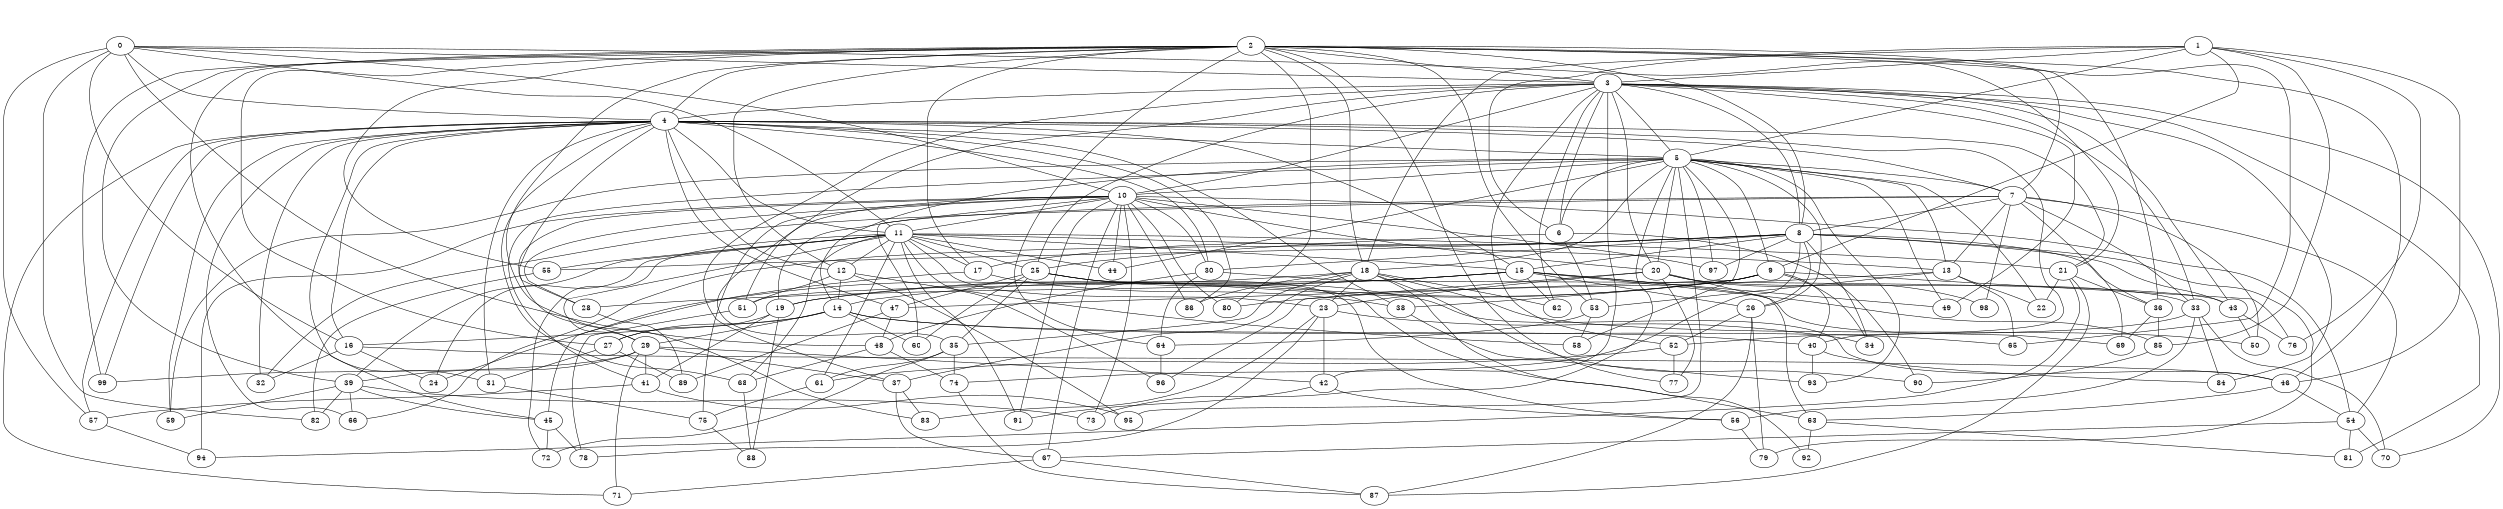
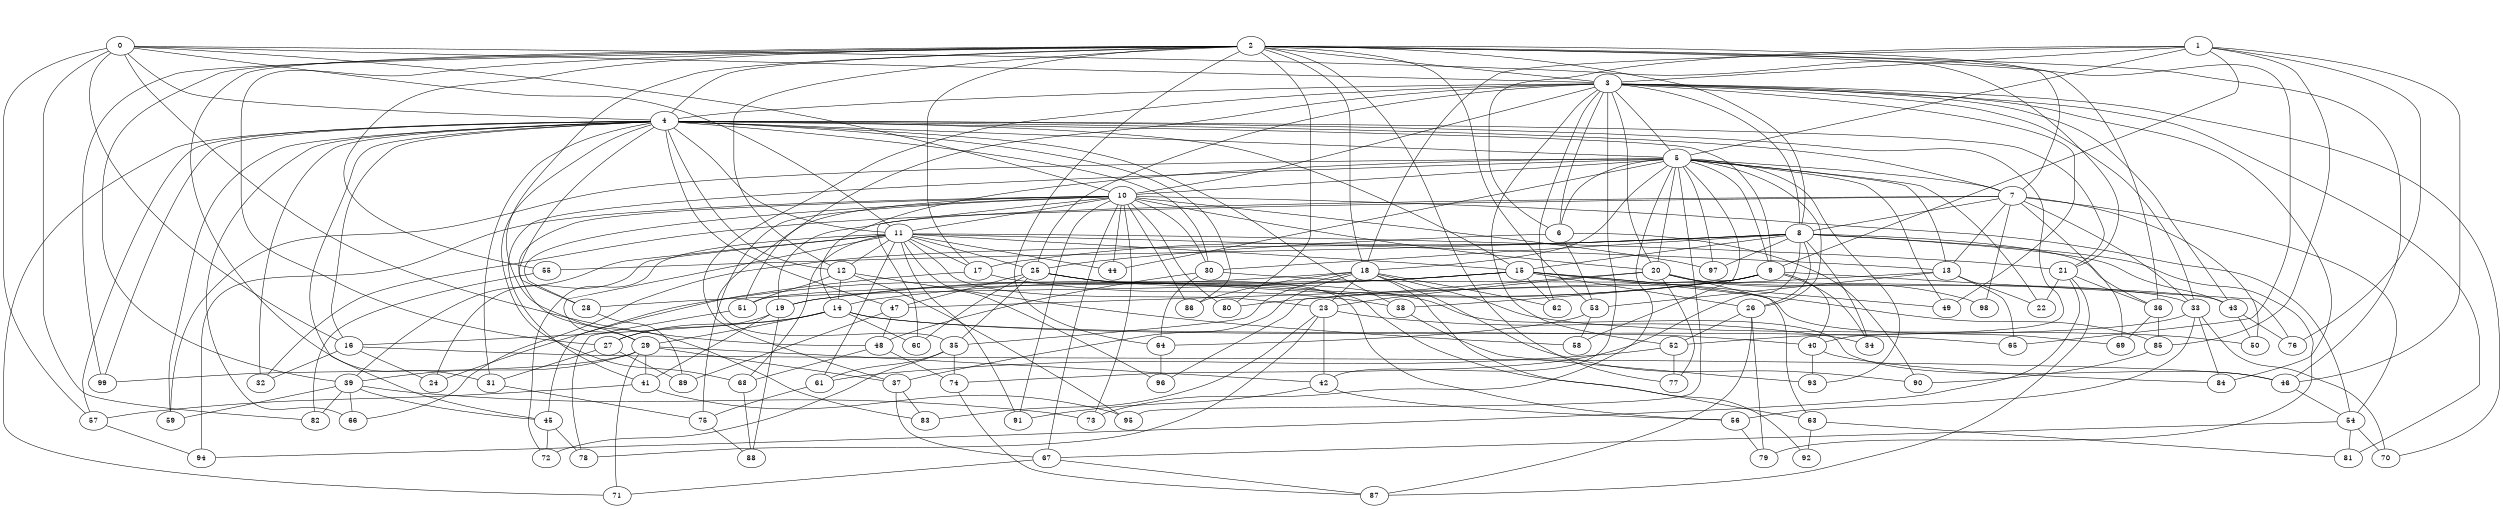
  strict graph {
    edge [is_available=True prob=1.0]
    0
    3
    4
    10
    11
    16
    21
    48
    57
    82
    5
    6
    8
    20
    25
    33
    35
    37
    42
    43
    49
    52
    62
    70
    81
    84
    9
    7
    12
    31
    99
    15
    28
    30
    32
    38
    40
    45
    47
    59
    66
    68
    71
    86
    80
    44
    73
    97
    54
    29
    51
    60
    67
    75
    91
    94
    17
    39
    55
    13
    23
    24
    61
    72
    96
    46
    36
    22
    87
    74
    1
    18
    76
    85
    14
    26
    41
    58
    93
    95
    53
    90
    19
    34
    92
    50
    63
    2
    27
    64
    65
    77
    83
    69
    98
    79
    89
    56
    78
    88
    0 -- 3 [prob=0.243045318407]
    0 -- 4
    0 -- 10 [prob=0.382414179084]
    0 -- 11
    0 -- 16
    0 -- 21
    0 -- 48 [prob=0.0669758915334]
    0 -- 57 [prob=0.493574628278]
    0 -- 82 [prob=0.998475436023]
    3 -- 4 [prob=0.336845863105]
    3 -- 10 [prob=0.59899695312]
    3 -- 5 [prob=0.0905241816986]
    3 -- 6 [prob=0.937849593364]
    3 -- 8 [prob=0.0866897227935]
    3 -- 20 [prob=0.74546389896]
    3 -- 25
    3 -- 33 [prob=0.975746135667]
    3 -- 35 [prob=0.799489095468]
    3 -- 37
    3 -- 42
    3 -- 43
    3 -- 49 [prob=0.16353415572]
    3 -- 52 [prob=0.140857124618]
    3 -- 62 [prob=0.981273287259]
    3 -- 70 [prob=0.801797539471]
    3 -- 81 [prob=0.345977297975]
    3 -- 84 [prob=0.83337245105]
    4 -- 11 [prob=0.448837342736]
    4 -- 16 [prob=0.0358833926726]
    4 -- 21
    4 -- 57 [prob=0.445972477234]
    4 -- 5 [prob=0.890953349582]
+   4 -- 9 [prob=0.729422950874]
    4 -- 7 [prob=0.00159252197493]
    4 -- 12
    4 -- 31
    4 -- 99 [prob=0.205887759272]
    4 -- 15 [prob=0.0995098756057]
    4 -- 28 [prob=0.786479939399]
    4 -- 30 [prob=0.592772163928]
    4 -- 32
    4 -- 38 [prob=0.450487288128]
    4 -- 40 [prob=0.924797948079]
    4 -- 45
    4 -- 47 [prob=0.533513829282]
    4 -- 59 [prob=0.30334147027]
    4 -- 66 [prob=0.759168935212]
    4 -- 68 [prob=0.711635836655]
    4 -- 71 [prob=0.284165585227]
    4 -- 86 [prob=0.703945546112]
    10 -- 11
    10 -- 20
    10 -- 28 [prob=0.866256492545]
    10 -- 30
    10 -- 86 [prob=0.271163070329]
    10 -- 80
    10 -- 44 [prob=0.662286435747]
    10 -- 73 [prob=0.219092628026]
    10 -- 97 [prob=0.064129628914]
    10 -- 54 [prob=0.42898466706]
    10 -- 29
    10 -- 51 [prob=0.512920226823]
    10 -- 60 [prob=0.439204278154]
    10 -- 67
    10 -- 75 [prob=0.710776792315]
    10 -- 91
    10 -- 94 [prob=0.0263986665293]
    11 -- 21 [prob=0.0526236778512]
    11 -- 25 [prob=0.837086945849]
    11 -- 12 [prob=0.730489288693]
    11 -- 15 [prob=0.543602986164]
    11 -- 68
    11 -- 44
    11 -- 29
    11 -- 91 [prob=0.39391405964]
    11 -- 17 [prob=0.673113269843]
    11 -- 39
-   11 -- 55
    11 -- 13 [prob=0.458336198621]
    11 -- 23 [prob=0.269922690609]
    11 -- 24 [prob=0.957102185027]
    11 -- 61 [prob=0.297158675581]
    11 -- 72 [prob=0.875719056198]
    11 -- 96 [prob=0.678311937056]
    16 -- 32 [prob=0.994242331877]
    16 -- 24 [prob=0.891595237221]
    16 -- 46
    21 -- 94 [prob=0.562428490181]
    21 -- 36 [prob=0.926056243491]
    21 -- 22 [prob=0.67572197985]
    21 -- 87
    48 -- 68 [prob=0.955203146562]
    48 -- 74
    57 -- 94 [prob=0.481480014092]
    5 -- 10 [prob=0.240881809115]
    5 -- 6 [prob=0.0488678572563]
    5 -- 20
    5 -- 49 [prob=0.858008772248]
    5 -- 9 [prob=0.473157699094]
    5 -- 7 [prob=0.441104960057]
    5 -- 59 [prob=0.455330076659]
    5 -- 44 [prob=0.731777366914]
    5 -- 73 [prob=0.797492814707]
    5 -- 97 [prob=0.348990966135]
    5 -- 13 [prob=0.65558654221]
    5 -- 22 [prob=0.00188867826175]
    5 -- 18 [prob=0.461511066687]
    5 -- 14 [prob=0.607668348608]
    5 -- 26
    5 -- 41 [prob=0.0266539024316]
    5 -- 58
    5 -- 93
    5 -- 95 [prob=0.00114289153317]
    6 -- 25 [prob=0.166757965353]
    6 -- 53 [prob=0.756777950238]
    6 -- 90 [prob=0.979137054185]
    8 -- 43
    8 -- 15
    8 -- 30 [prob=0.527515290874]
    8 -- 66 [prob=0.138771172079]
    8 -- 97 [prob=0.575446927044]
    8 -- 17 [prob=0.165423432938]
    8 -- 55 [prob=0.654374602833]
    8 -- 36 [prob=0.530198479303]
    8 -- 74 [prob=0.277711485983]
    8 -- 26
    8 -- 34 [prob=0.759535074986]
    8 -- 79 [prob=0.267560576357]
    20 -- 33 [prob=0.955189129808]
    20 -- 23 [prob=0.691941453427]
    20 -- 96
    20 -- 63 [prob=0.000524607231685]
    20 -- 77 [prob=0.944088880355]
    20 -- 98 [prob=0.107637924087]
    25 -- 35 [prob=0.323514022728]
    25 -- 47 [prob=0.955108939162]
    25 -- 60
    25 -- 46 [prob=0.998544372078]
    25 -- 63 [prob=0.339810065205]
    25 -- 56
    33 -- 52 [prob=0.437498854359]
    33 -- 70
    33 -- 84 [prob=0.379273674908]
    33 -- 56 [prob=0.689546912885]
    35 -- 61 [prob=0.162976626777]
    35 -- 72 [prob=0.701432761694]
    35 -- 74 [prob=0.322347552492]
    37 -- 67 [prob=0.134651897747]
    37 -- 83 [prob=0.906476069146]
    42 -- 91 [prob=0.78318710978]
    42 -- 56
    43 -- 76 [prob=0.334969856335]
    43 -- 50 [prob=0.11232531942]
    52 -- 61 [prob=0.422762060365]
    52 -- 77 [prob=0.490270555105]
    9 -- 38
    9 -- 40
    9 -- 47 [prob=0.0947052718069]
    9 -- 76 [prob=0.131942954594]
    9 -- 14 [prob=0.680015565066]
    9 -- 19
    9 -- 34 [prob=0.56608344079]
    7 -- 8 [prob=0.832330485002]
    7 -- 33
    7 -- 32 [prob=0.169563835464]
    7 -- 54 [prob=0.131720009082]
    7 -- 13 [prob=0.194163203154]
    7 -- 19
    7 -- 50 [prob=0.58223095405]
    7 -- 69 [prob=0.608374240569]
    7 -- 98
    12 -- 51 [prob=0.286909932773]
    12 -- 14 [prob=0.972036553668]
    12 -- 58 [prob=0.577343198915]
    12 -- 95 [prob=0.530507577166]
    31 -- 75 [prob=0.314827578683]
    15 -- 49 [prob=0.455542204319]
    15 -- 62 [prob=0.565813929039]
    15 -- 28 [prob=0.0124558916387]
    15 -- 51 [prob=0.586473425016]
    15 -- 85 [prob=0.113468135899]
    15 -- 26
    15 -- 19 [prob=0.281064189755]
    15 -- 69
    28 -- 89
    30 -- 48 [prob=0.64855232317]
    30 -- 43 [prob=0.990990860669]
    30 -- 64
    38 -- 93 [prob=0.783364432749]
    40 -- 84
    40 -- 93 [prob=0.104186622904]
    45 -- 72
    45 -- 78 [prob=0.929784636874]
    47 -- 48 [prob=0.211447675647]
    47 -- 89 [prob=0.759245627987]
    68 -- 88 [prob=0.79025136487]
    54 -- 70 [prob=0.197194606564]
    54 -- 81
    54 -- 67 [prob=0.421619175701]
    29 -- 37 [prob=0.931915335234]
    29 -- 42 [prob=0.469561429015]
    29 -- 99 [prob=0.0125311214709]
    29 -- 71
    29 -- 39 [prob=0.111709077923]
    29 -- 41 [prob=0.949301420619]
    51 -- 78
    67 -- 71 [prob=0.833418447638]
    67 -- 87
    75 -- 88 [prob=0.100728767074]
    17 -- 38 [prob=0.991451184833]
    17 -- 45 [prob=0.571085421316]
    39 -- 82 [prob=0.714109541817]
    39 -- 45 [prob=0.0449457866203]
    39 -- 59
    39 -- 66 [prob=0.880884523012]
    39 -- 73
    55 -- 82 [prob=0.452316588943]
    13 -- 80
    13 -- 22 [prob=0.633395037978]
    13 -- 53
    13 -- 65 [prob=0.746961702314]
    23 -- 42 [prob=0.419764890393]
    23 -- 34
    23 -- 83 [prob=0.660011211262]
    23 -- 78
    61 -- 75
    46 -- 54 [prob=0.598436968228]
-   46 -- 63
    36 -- 85 [prob=0.332419427698]
    36 -- 69 [prob=0.712998639071]
    74 -- 87 [prob=0.362033848417]
    1 -- 3 [prob=0.579360058071]
    1 -- 5 [prob=0.902526663721]
    1 -- 6 [prob=0.653929290798]
    1 -- 9
    1 -- 46 [prob=0.419994846513]
    1 -- 18 [prob=0.133409526158]
    1 -- 76
    1 -- 85 [prob=0.865961204138]
    18 -- 35
    18 -- 37 [prob=0.652821626266]
    18 -- 62 [prob=0.298825296755]
    18 -- 86 [prob=0.797425380301]
    18 -- 23
    18 -- 24
    18 -- 90 [prob=0.142977992821]
    18 -- 92 [prob=0.454762999092]
    18 -- 50 [prob=0.897089174996]
    85 -- 90
    14 -- 16 [prob=0.720618346526]
    14 -- 40 [prob=0.4062202962]
    14 -- 29 [prob=0.761043257491]
    14 -- 60 [prob=0.267003925142]
    14 -- 27
    14 -- 65
    26 -- 52
    26 -- 87
    26 -- 79 [prob=0.0593901899628]
    41 -- 57
    41 -- 95
    53 -- 58 [prob=0.823966158443]
    53 -- 64 [prob=0.831525872946]
    19 -- 41 [prob=0.272898675461]
    19 -- 27 [prob=0.787477104605]
    19 -- 88 [prob=0.310136223846]
    63 -- 81 [prob=0.584202527428]
    63 -- 92 [prob=0.629335214076]
    2 -- 3 [prob=0.257928140748]
    2 -- 4
    2 -- 8
    2 -- 7 [prob=0.370735041186]
    2 -- 12 [prob=0.0812679818253]
    2 -- 31
    2 -- 99
    2 -- 80 [prob=0.412689062455]
    2 -- 17
    2 -- 39 [prob=0.142074864208]
    2 -- 55 [prob=0.803561879455]
    2 -- 46 [prob=0.749332545099]
    2 -- 36 [prob=0.969507569633]
    2 -- 18 [prob=0.480813827611]
    2 -- 53 [prob=0.937782901252]
    2 -- 27
    2 -- 64
    2 -- 65 [prob=0.228141116704]
    2 -- 77
    2 -- 83 [prob=0.209464324933]
    27 -- 31 [prob=0.489617130447]
    27 -- 89 [prob=0.409178721371]
    64 -- 96 [prob=0.925330412184]
    56 -- 79 [prob=0.700848032825]
  }
